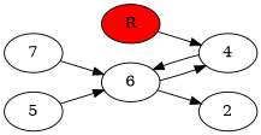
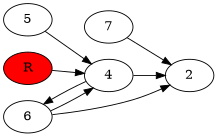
  digraph {
    rankdir=LR
    7
    6
    4
    2
    5
    R [fillcolor="#ff0000" style=filled]
-   7 -> 6
+   7 -> 2
    6 -> 4
    6 -> 2
    4 -> 6
-   5 -> 6
+   4 -> 2
+   5 -> 4
    R -> 4
  }
